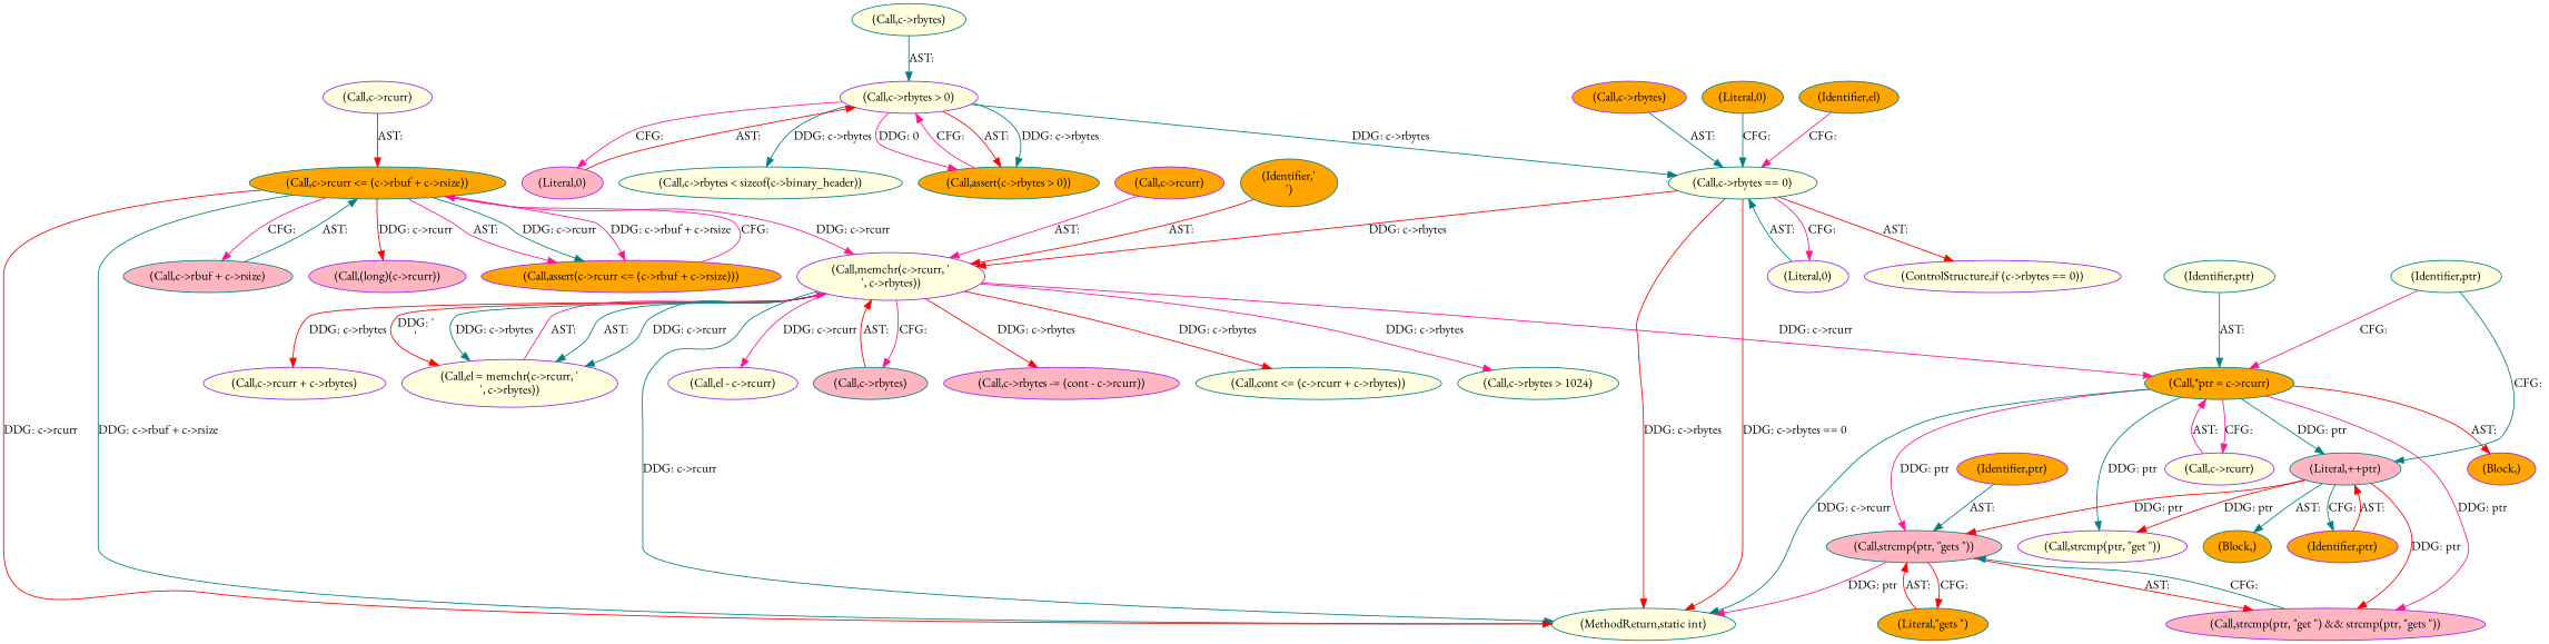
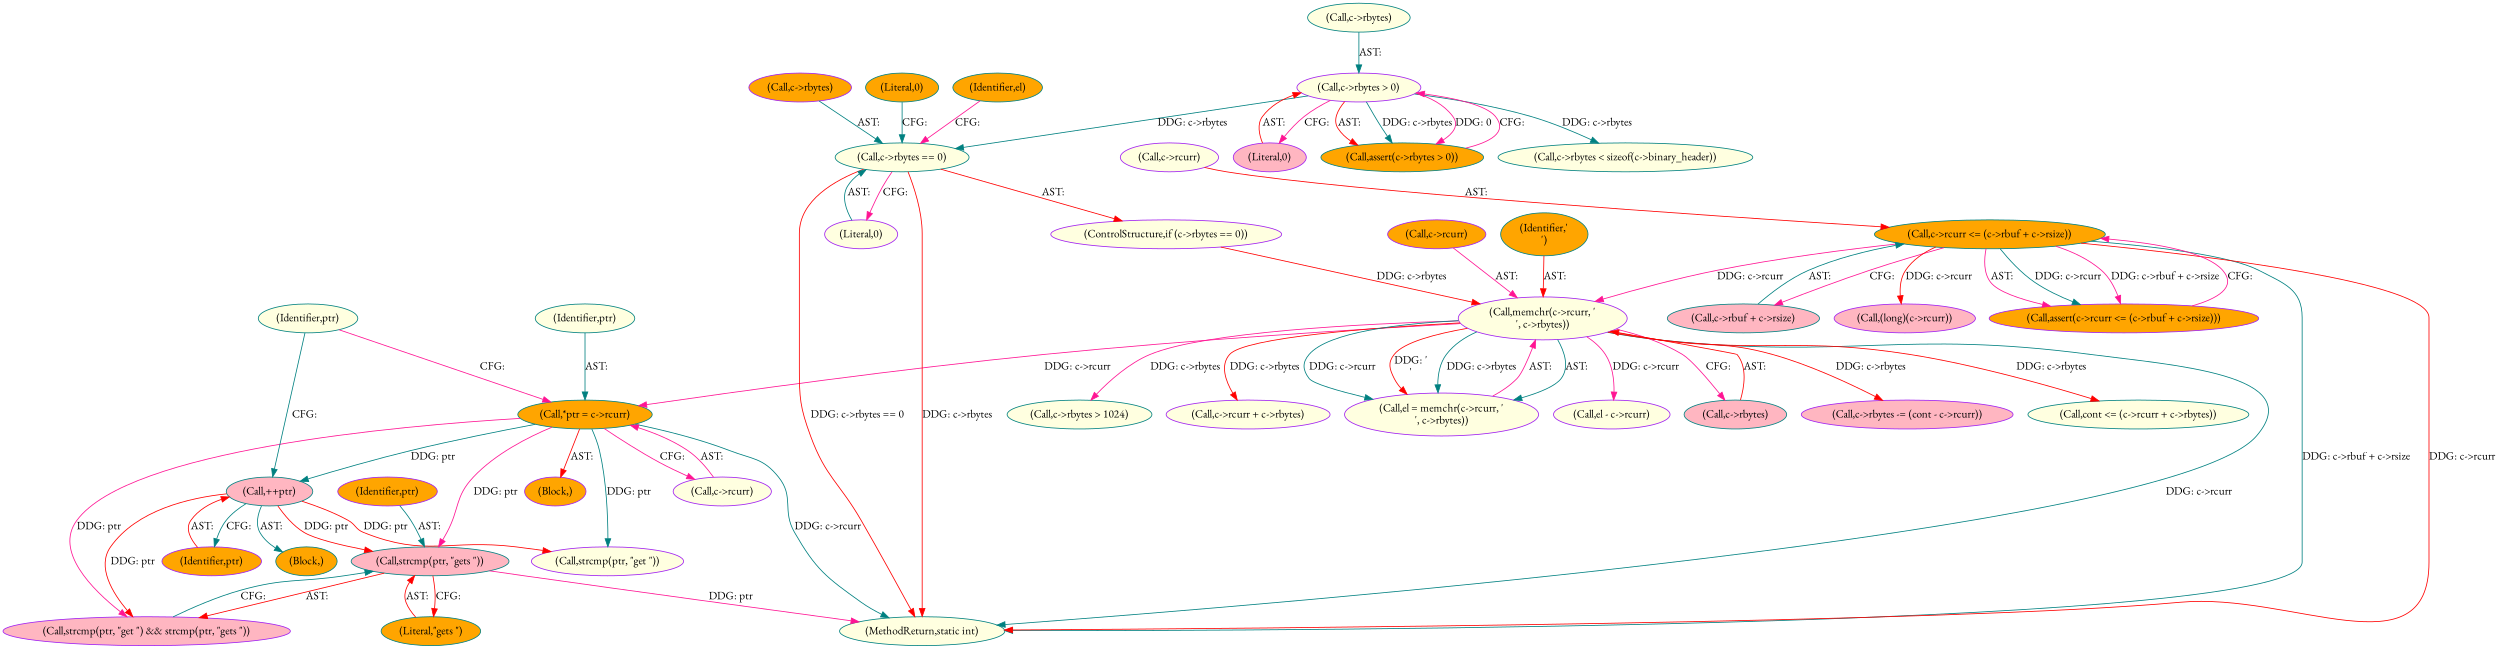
  digraph {
    fontname="EB Garamond"
    node [color=teal fillcolor=lightyellow fontname="EB Garamond" style=filled]
    edge [color=red fontname="EB Garamond"]
    n1 [fillcolor=lightpink label="(Call,strcmp(ptr, \"gets \"))"]
    n2 [label="(MethodReturn,static int)"]
    n3 [color=purple fillcolor=lightpink label="(Call,strcmp(ptr, \"get \") && strcmp(ptr, \"gets \"))"]
    n4 [fillcolor=orange label="(Literal,\"gets \")"]
-   n5 [fillcolor=lightpink label="(Literal,++ptr)"]
+   n5 [fillcolor=lightpink label="(Call,++ptr)"]
    n6 [color=purple fillcolor=orange label="(Identifier,ptr)"]
    n7 [fillcolor=orange label="(Block,)"]
    n8 [color=purple label="(Call,strcmp(ptr, \"get \"))"]
    n9 [fillcolor=orange label="(Call,*ptr = c->rcurr)"]
    n10 [color=purple label="(Call,c->rcurr)"]
    n11 [color=purple fillcolor=orange label="(Block,)"]
    n12 [color=purple label="(Call,memchr(c->rcurr, '\n', c->rbytes))"]
    n13 [label="(Call,c->rbytes > 1024)"]
    n14 [color=purple label="(Call,c->rcurr + c->rbytes)"]
    n15 [color=purple label="(Call,el = memchr(c->rcurr, '\n', c->rbytes))"]
    n16 [color=purple label="(Call,el - c->rcurr)"]
    n17 [fillcolor=lightpink label="(Call,c->rbytes)"]
    n18 [color=purple fillcolor=lightpink label="(Call,c->rbytes -= (cont - c->rcurr))"]
    n19 [label="(Call,cont <= (c->rcurr + c->rbytes))"]
    n20 [fillcolor=orange label="(Call,c->rcurr <= (c->rbuf + c->rsize))"]
    n21 [fillcolor=lightpink label="(Call,c->rbuf + c->rsize)"]
    n22 [color=purple fillcolor=lightpink label="(Call,(long)(c->rcurr))"]
    n23 [color=purple fillcolor=orange label="(Call,assert(c->rcurr <= (c->rbuf + c->rsize)))"]
    n24 [label="(Call,c->rbytes == 0)"]
    n25 [color=purple label="(Literal,0)"]
    n26 [color=purple label="(ControlStructure,if (c->rbytes == 0))"]
    n27 [color=purple label="(Call,c->rbytes > 0)"]
    n28 [color=purple fillcolor=lightpink label="(Literal,0)"]
    n29 [label="(Call,c->rbytes < sizeof(c->binary_header))"]
    n30 [fillcolor=orange label="(Call,assert(c->rbytes > 0))"]
    n31 [label="(Call,c->rbytes)"]
    n32 [color=purple label="(Call,c->rcurr)"]
    n33 [color=purple fillcolor=orange label="(Call,c->rbytes)"]
    n34 [fillcolor=orange label="(Literal,0)"]
    n35 [color=purple fillcolor=orange label="(Identifier,ptr)"]
    n36 [fillcolor=orange label="(Identifier,el)"]
    n37 [color=purple fillcolor=orange label="(Call,c->rcurr)"]
    n38 [label="(Identifier,ptr)"]
    n39 [fillcolor=orange label="(Identifier,'\n')"]
    n40 [label="(Identifier,ptr)"]
    n1 -> n2 [color=deeppink label="DDG: ptr"]
    n1 -> n3 [label="AST: "]
    n1 -> n4 [label="CFG: "]
    n3 -> n1 [color=teal label="CFG: "]
    n4 -> n1 [label="AST: "]
    n5 -> n1 [label="DDG: ptr"]
    n5 -> n3 [label="DDG: ptr"]
    n5 -> n6 [color=teal label="CFG: "]
    n5 -> n7 [color=teal label="AST: "]
    n5 -> n8 [label="DDG: ptr"]
    n6 -> n5 [label="AST: "]
    n9 -> n1 [color=deeppink label="DDG: ptr"]
    n9 -> n2 [color=teal label="DDG: c->rcurr"]
    n9 -> n3 [color=deeppink label="DDG: ptr"]
    n9 -> n5 [color=teal label="DDG: ptr"]
    n9 -> n8 [color=teal label="DDG: ptr"]
    n9 -> n10 [color=deeppink label="CFG: "]
    n9 -> n11 [label="AST: "]
    n10 -> n9 [color=deeppink label="AST: "]
    n12 -> n2 [color=teal label="DDG: c->rcurr"]
    n12 -> n9 [color=deeppink label="DDG: c->rcurr"]
    n12 -> n13 [color=deeppink label="DDG: c->rbytes"]
    n12 -> n14 [label="DDG: c->rbytes"]
    n12 -> n15 [color=teal label="AST: "]
    n12 -> n15 [color=teal label="DDG: c->rcurr"]
    n12 -> n15 [label="DDG: '\n'"]
    n12 -> n15 [color=teal label="DDG: c->rbytes"]
    n12 -> n16 [color=deeppink label="DDG: c->rcurr"]
    n12 -> n17 [color=deeppink label="CFG: "]
    n12 -> n18 [label="DDG: c->rbytes"]
    n12 -> n19 [label="DDG: c->rbytes"]
    n15 -> n12 [color=deeppink label="AST: "]
    n17 -> n12 [label="AST: "]
    n20 -> n2 [color=teal label="DDG: c->rbuf + c->rsize"]
    n20 -> n2 [label="DDG: c->rcurr"]
    n20 -> n12 [color=deeppink label="DDG: c->rcurr"]
    n20 -> n21 [color=deeppink label="CFG: "]
    n20 -> n22 [label="DDG: c->rcurr"]
    n20 -> n23 [color=deeppink label="AST: "]
    n20 -> n23 [color=teal label="DDG: c->rcurr"]
    n20 -> n23 [color=deeppink label="DDG: c->rbuf + c->rsize"]
    n21 -> n20 [color=teal label="AST: "]
    n23 -> n20 [color=deeppink label="CFG: "]
    n24 -> n2 [label="DDG: c->rbytes"]
    n24 -> n2 [label="DDG: c->rbytes == 0"]
-   n24 -> n12 [label="DDG: c->rbytes"]
+   n26 -> n12 [label="DDG: c->rbytes"]
    n24 -> n25 [color=deeppink label="CFG: "]
    n24 -> n26 [label="AST: "]
    n25 -> n24 [color=teal label="AST: "]
    n27 -> n24 [color=teal label="DDG: c->rbytes"]
    n27 -> n28 [color=deeppink label="CFG: "]
    n27 -> n29 [color=teal label="DDG: c->rbytes"]
    n27 -> n30 [label="AST: "]
    n27 -> n30 [color=teal label="DDG: c->rbytes"]
    n27 -> n30 [color=deeppink label="DDG: 0"]
    n28 -> n27 [label="AST: "]
    n30 -> n27 [color=deeppink label="CFG: "]
    n31 -> n27 [color=teal label="AST: "]
    n32 -> n20 [label="AST: "]
    n33 -> n24 [color=teal label="AST: "]
    n34 -> n24 [color=teal label="CFG: "]
    n35 -> n1 [color=teal label="AST: "]
    n36 -> n24 [color=deeppink label="CFG: "]
    n37 -> n12 [color=deeppink label="AST: "]
    n38 -> n5 [color=teal label="CFG: "]
    n38 -> n9 [color=deeppink label="CFG: "]
    n39 -> n12 [label="AST: "]
    n40 -> n9 [color=teal label="AST: "]
  }
